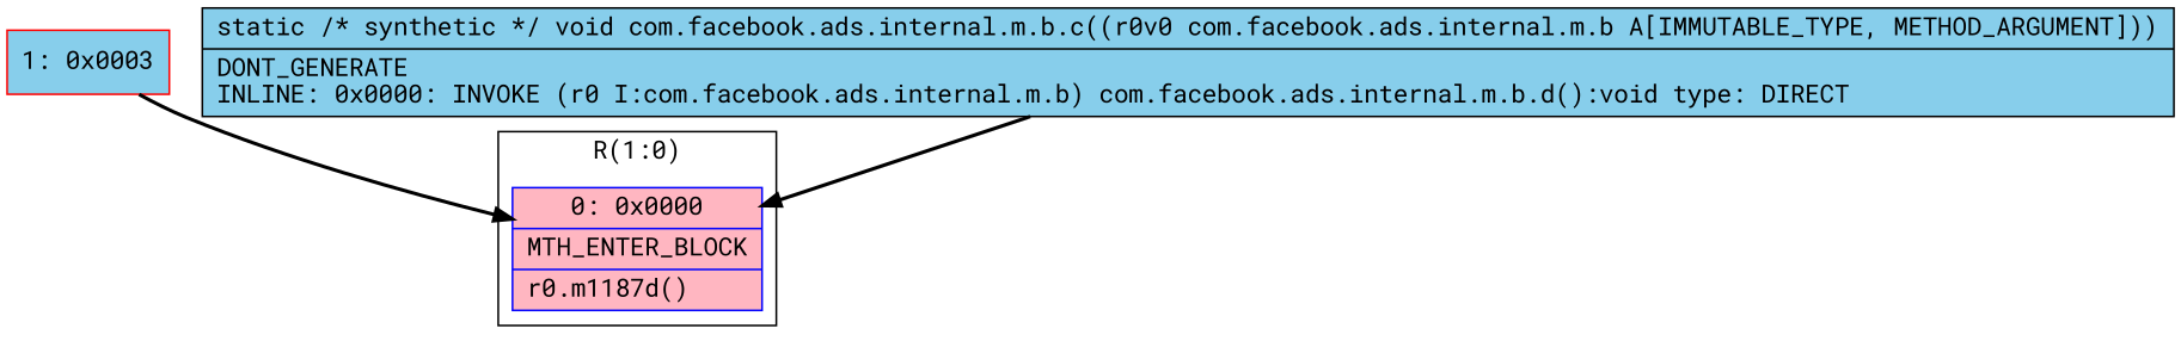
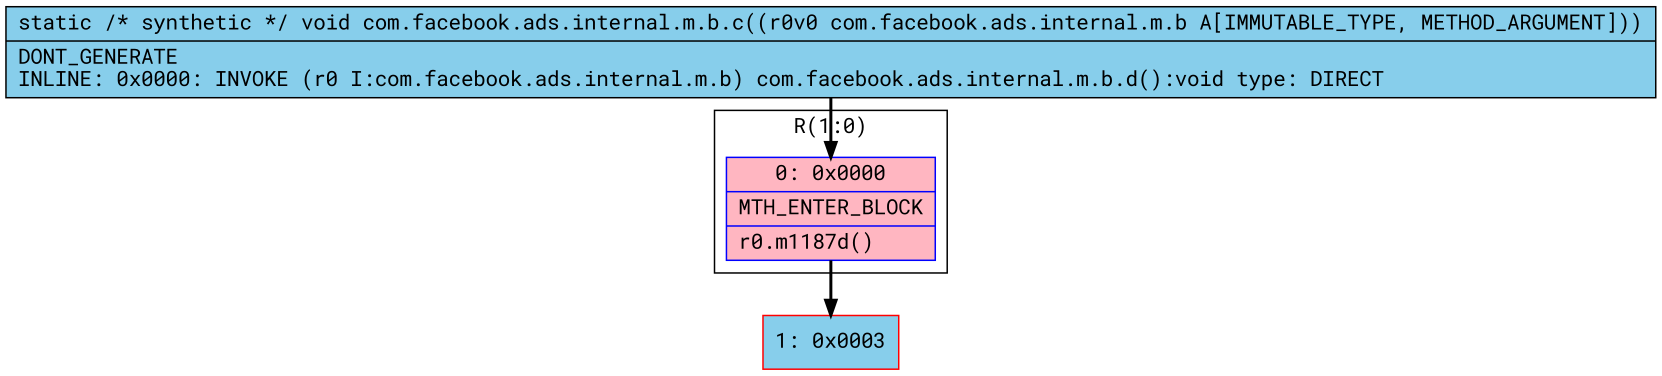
  digraph {
    fontname="Roboto Mono"
    node [shape=record style=filled fillcolor=skyblue fontname="Roboto Mono"]
    edge [style=bold fontname="Roboto Mono"]
    n1 [color=blue label="{0\:\ 0x0000|MTH_ENTER_BLOCK\l|r0.m1187d()\l}" fillcolor=lightpink]
    n2 [color=red label="{1\:\ 0x0003}"]
    n3 [label="{static \/* synthetic *\/ void com.facebook.ads.internal.m.b.c((r0v0 com.facebook.ads.internal.m.b A[IMMUTABLE_TYPE, METHOD_ARGUMENT]))  | DONT_GENERATE\lINLINE: 0x0000: INVOKE  (r0 I:com.facebook.ads.internal.m.b) com.facebook.ads.internal.m.b.d():void type: DIRECT\l}"]
    subgraph cluster_1 {
      label="R(1:0)"
      n1
    }
-   n2 -> n1
+   n1 -> n2
    n3 -> n1
  }
